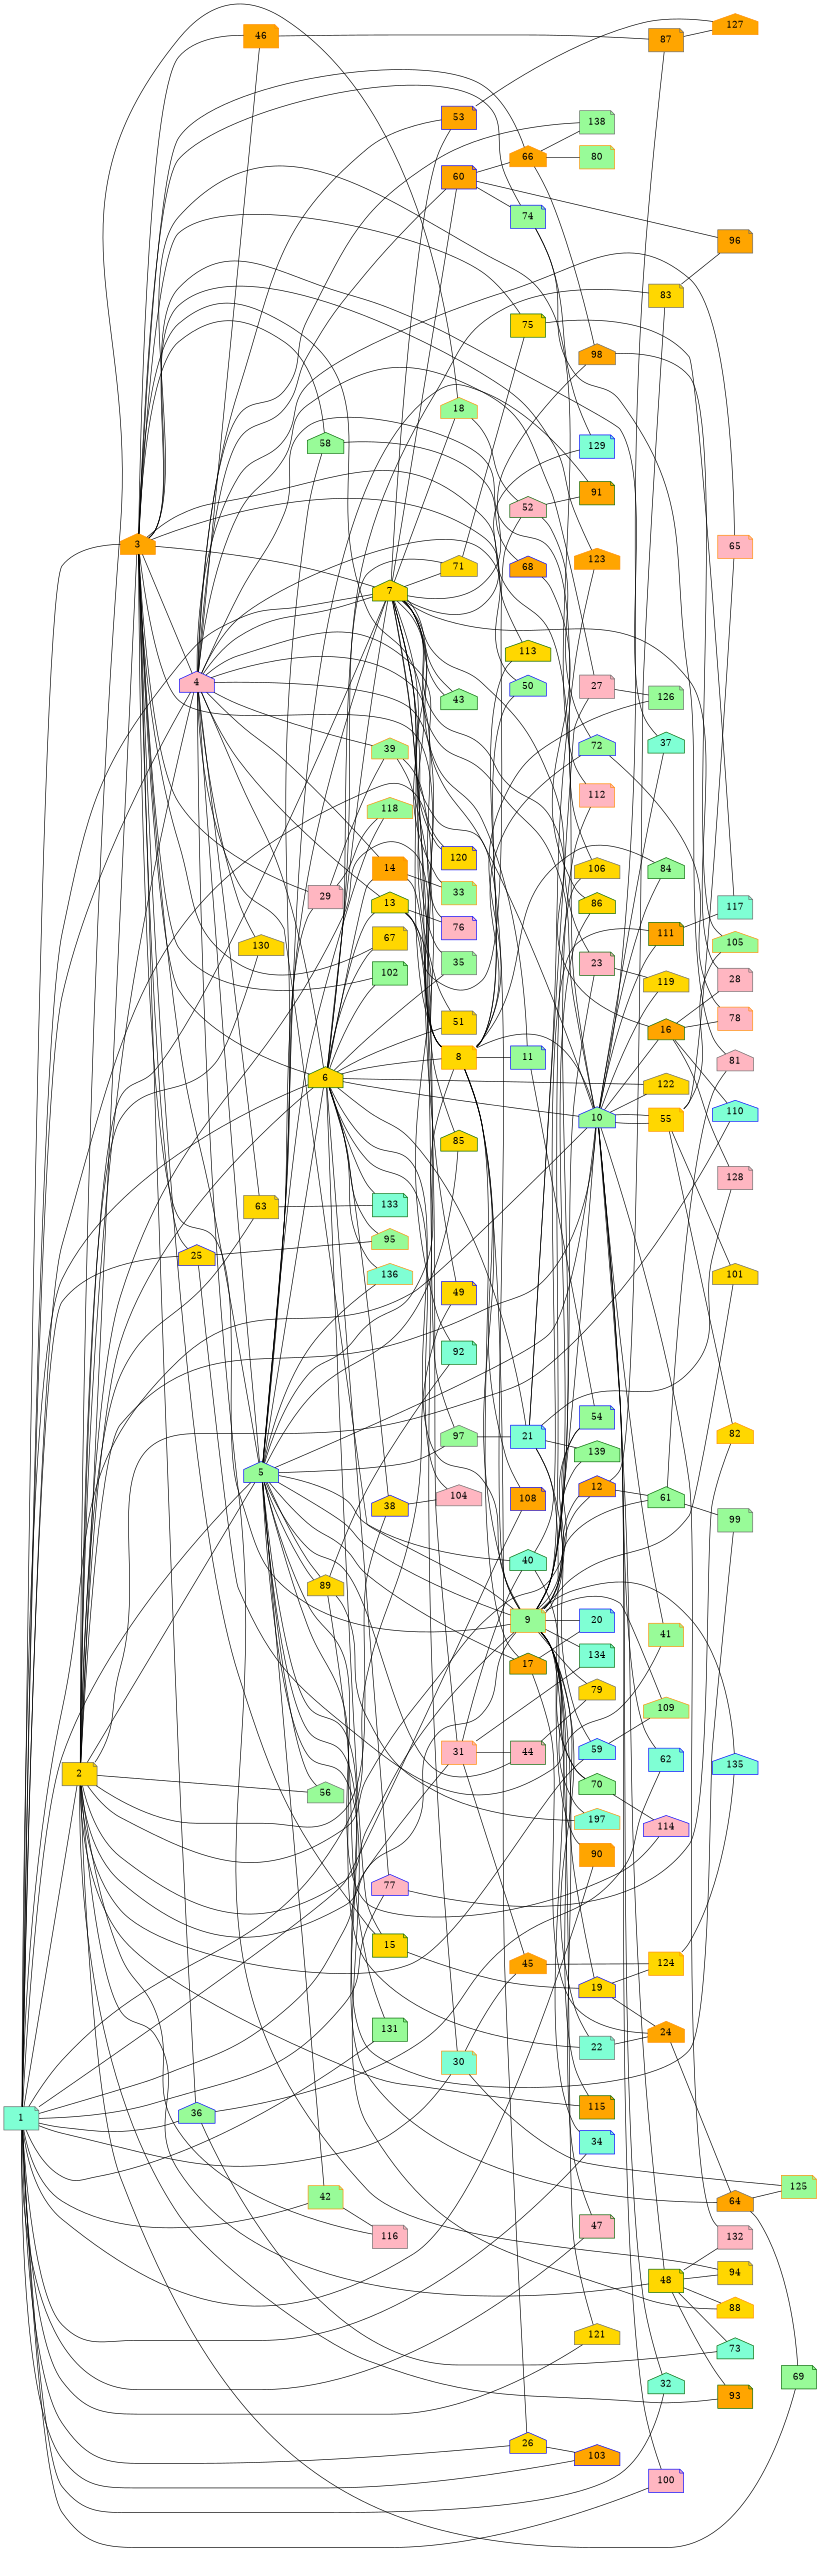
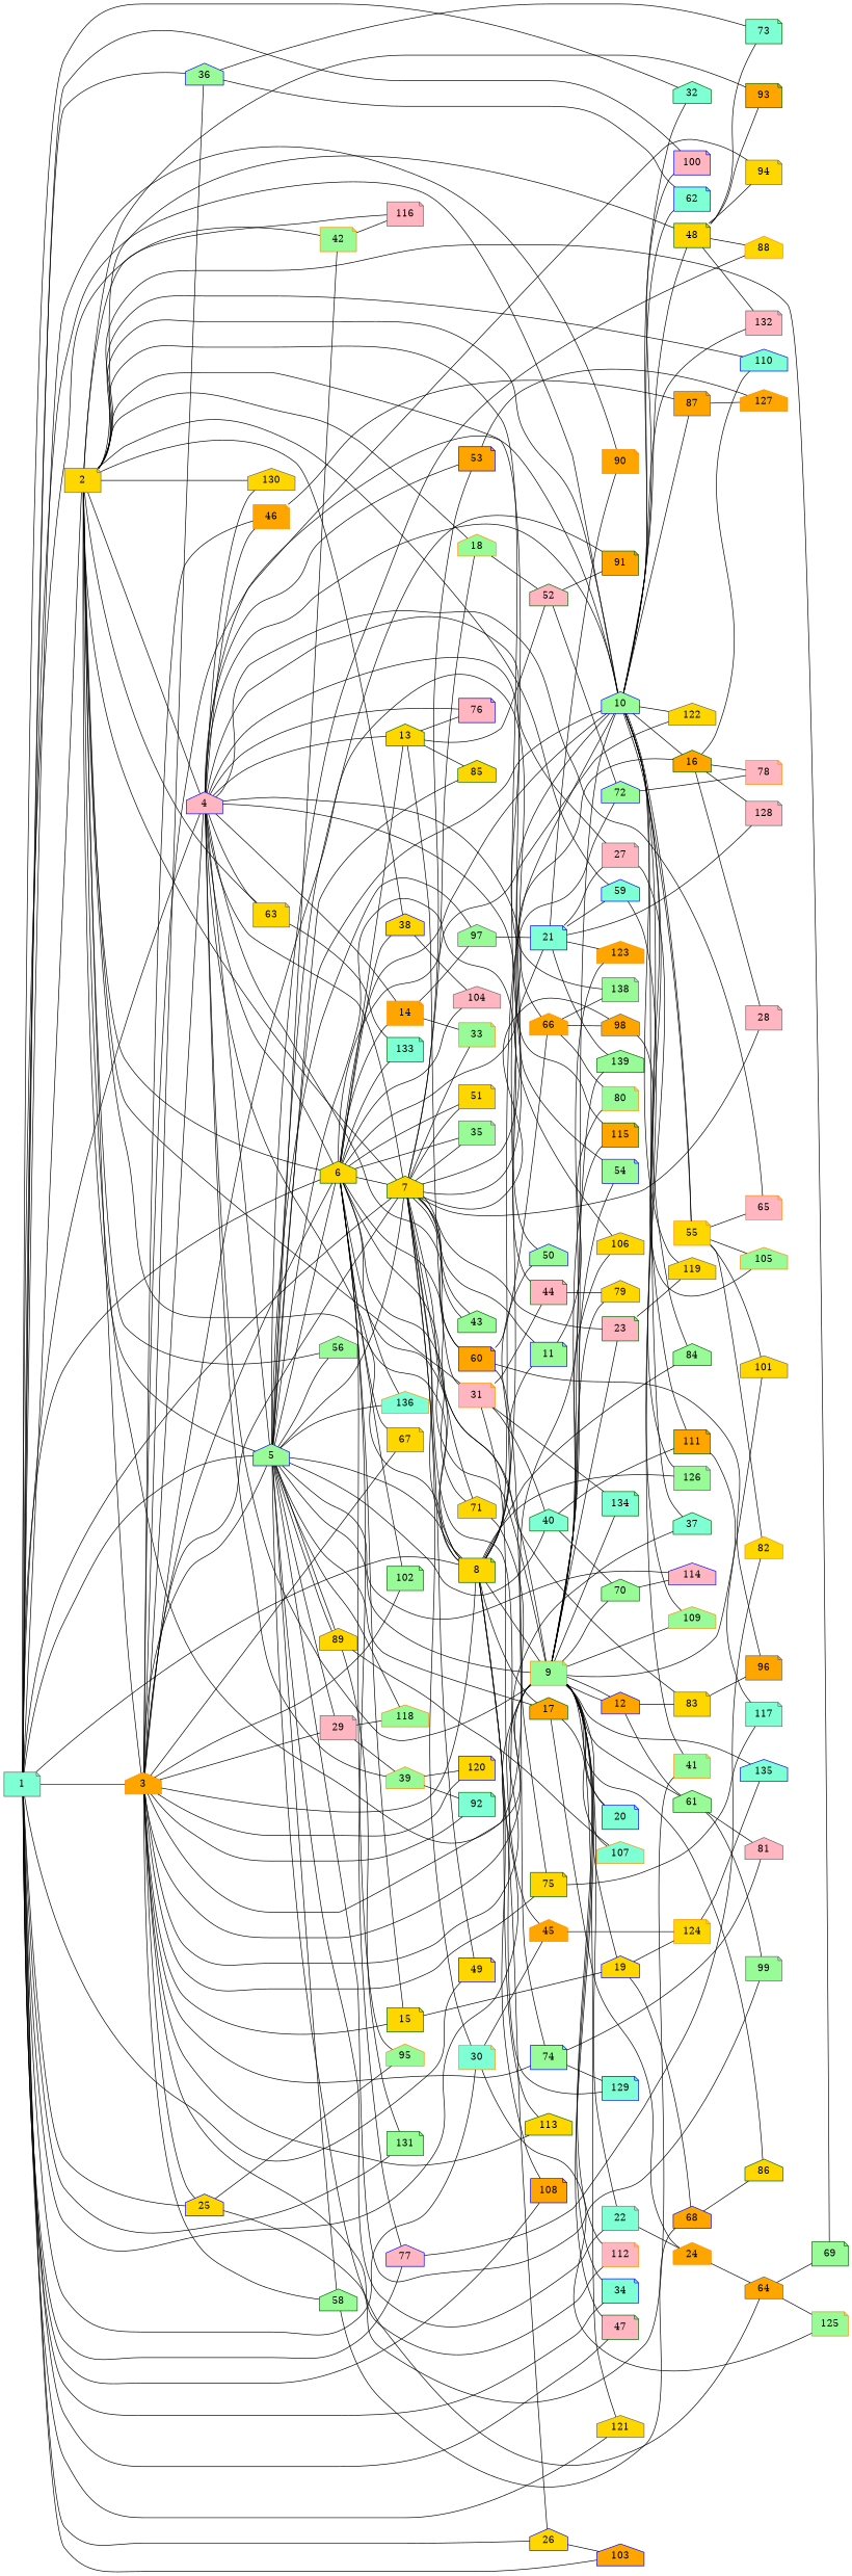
  graph {
    rankdir=LR
    node [color=gray40 fillcolor=gold shape=note style=filled]
    1 [fillcolor=aquamarine]
    2
    3 [color=darkorange fillcolor=orange shape=house]
    4 [color=blue fillcolor=lightpink shape=house]
    5 [color=blue fillcolor=palegreen shape=house]
    6 [color=darkgreen shape=house]
    7 [color=darkgreen shape=house]
-   8 [color=darkorange]
+   8 [color=darkgreen]
    9 [color=darkorange fillcolor=palegreen]
    10 [color=blue fillcolor=palegreen shape=house]
    25 [color=blue shape=house]
    26 [color=blue shape=house]
    30 [color=darkorange fillcolor=aquamarine]
    32 [color=darkgreen fillcolor=aquamarine shape=house]
    34 [color=blue fillcolor=aquamarine]
    36 [color=blue fillcolor=palegreen shape=house]
    42 [color=darkorange fillcolor=palegreen]
    47 [color=darkgreen fillcolor=lightpink]
    49 [color=blue]
    77 [color=blue fillcolor=lightpink shape=house]
    90 [color=darkorange fillcolor=orange]
    100 [color=blue fillcolor=lightpink]
    103 [color=blue fillcolor=orange shape=house]
    108 [color=blue fillcolor=orange]
    121 [shape=house]
    131 [color=darkgreen fillcolor=palegreen]
    18 [color=darkorange fillcolor=palegreen shape=house]
    31 [color=darkorange fillcolor=lightpink]
    38 [color=blue shape=house]
    48 [color=darkgreen]
    54 [color=blue fillcolor=palegreen]
    56 [fillcolor=palegreen shape=house]
    59 [color=blue fillcolor=aquamarine shape=house]
    63
    69 [color=darkgreen fillcolor=palegreen]
    93 [color=darkgreen fillcolor=orange]
    110 [color=blue fillcolor=aquamarine shape=house]
    115 [color=darkgreen fillcolor=orange]
    116 [fillcolor=lightpink]
    130 [shape=house]
    15 [color=darkgreen]
    29 [fillcolor=lightpink]
    37 [color=darkgreen fillcolor=aquamarine shape=house]
    46 [color=darkorange fillcolor=orange]
    58 [color=darkgreen fillcolor=palegreen shape=house]
    66 [color=darkorange fillcolor=orange shape=house]
    67
    74 [color=blue fillcolor=palegreen]
    75 [color=darkgreen]
    92 [color=darkgreen fillcolor=aquamarine]
    102 [color=darkgreen fillcolor=palegreen]
    112 [color=darkorange fillcolor=lightpink]
    113 [color=darkgreen shape=house]
    120 [color=blue]
    123 [color=darkorange fillcolor=orange shape=house]
    13 [color=darkgreen shape=house]
    14 [color=darkorange fillcolor=orange]
    27 [fillcolor=lightpink]
    39 [color=darkorange fillcolor=palegreen shape=house]
    50 [color=blue fillcolor=palegreen shape=house]
    53 [color=blue fillcolor=orange]
    60 [color=blue fillcolor=orange]
    65 [color=darkorange fillcolor=lightpink]
    76 [color=blue fillcolor=lightpink]
    94
    106 [shape=house]
    138 [fillcolor=palegreen]
    17 [color=darkgreen fillcolor=orange shape=house]
    22 [fillcolor=aquamarine]
    40 [color=darkgreen fillcolor=aquamarine shape=house]
    44 [color=darkgreen fillcolor=lightpink]
    64 [fillcolor=orange shape=house]
    85 [color=darkgreen shape=house]
    88 [color=darkorange shape=house]
    89 [shape=house]
    91 [color=darkgreen fillcolor=orange]
    97 [fillcolor=palegreen shape=house]
    99 [fillcolor=palegreen]
    114 [color=blue fillcolor=lightpink shape=house]
    118 [color=darkorange fillcolor=palegreen shape=house]
    136 [color=darkorange fillcolor=aquamarine shape=house]
    21 [color=blue fillcolor=aquamarine]
    35 [fillcolor=palegreen]
    51
    71 [shape=house]
    83
    95 [color=darkorange fillcolor=palegreen shape=house]
    104 [fillcolor=lightpink shape=house]
    122 [shape=house]
    133 [color=darkgreen fillcolor=aquamarine]
    11 [color=blue fillcolor=palegreen]
    16 [color=darkgreen fillcolor=orange shape=house]
    23 [color=darkgreen fillcolor=lightpink]
    28 [fillcolor=lightpink]
    33 [color=darkorange fillcolor=palegreen]
    43 [color=darkgreen fillcolor=palegreen shape=house]
    98 [fillcolor=orange shape=house]
    129 [color=blue fillcolor=aquamarine]
    72 [color=blue fillcolor=palegreen shape=house]
    84 [color=darkgreen fillcolor=palegreen shape=house]
    126 [fillcolor=palegreen]
    12 [color=blue fillcolor=orange shape=house]
    19 [color=blue shape=house]
    20 [color=blue fillcolor=aquamarine]
    61 [color=darkgreen fillcolor=palegreen shape=house]
    70 [color=darkgreen fillcolor=palegreen shape=house]
    79 [shape=house]
    86 [color=darkgreen shape=house]
    101 [shape=house]
-   107 [color=darkorange fillcolor=aquamarine shape=house label=197]
+   107 [color=darkorange fillcolor=aquamarine shape=house]
    109 [color=darkorange fillcolor=palegreen shape=house]
    134 [color=darkgreen fillcolor=aquamarine]
    135 [color=blue fillcolor=aquamarine shape=house]
    n114 [color=darkgreen fillcolor=palegreen label=139 shape=house]
    41 [color=darkorange fillcolor=palegreen]
    55 [color=darkorange]
    62 [color=blue fillcolor=aquamarine]
    87 [fillcolor=orange]
    111 [color=darkgreen fillcolor=orange]
    119 [shape=house]
    132 [fillcolor=lightpink]
    45 [color=darkorange fillcolor=orange shape=house]
    125 [color=darkorange fillcolor=palegreen]
-   73 [color=darkgreen fillcolor=aquamarine shape=house]
+   73 [color=darkgreen fillcolor=aquamarine]
    82 [color=darkorange shape=house]
    52 [color=darkgreen fillcolor=lightpink shape=house]
    68 [color=blue fillcolor=orange shape=house]
    80 [color=darkorange fillcolor=palegreen]
    81 [fillcolor=lightpink shape=house]
    117 [fillcolor=aquamarine]
    127 [color=darkorange fillcolor=orange shape=house]
    96 [fillcolor=orange]
    24 [color=darkorange fillcolor=orange shape=house]
    128 [fillcolor=lightpink]
    78 [color=darkorange fillcolor=lightpink]
    105 [color=darkorange fillcolor=palegreen shape=house]
    124 [color=darkorange]
    1 -- 2
    1 -- 3
    1 -- 4
    1 -- 5
    1 -- 6
    1 -- 7
    1 -- 8
    1 -- 9
    1 -- 10
    1 -- 25
    1 -- 26
    1 -- 30
    1 -- 32
    1 -- 34
    1 -- 36
    1 -- 42
    1 -- 47
    1 -- 49
    1 -- 77
    1 -- 90
    1 -- 100
    1 -- 103
    1 -- 108
    1 -- 121
    1 -- 131
    2 -- 3
    2 -- 4
    2 -- 5
    2 -- 6
    2 -- 7
    2 -- 8
    2 -- 9
    2 -- 10
    2 -- 18
    2 -- 31
    2 -- 38
    2 -- 48
    2 -- 54
    2 -- 56
    2 -- 59
    2 -- 63
    2 -- 69
    2 -- 93
    2 -- 110
    2 -- 115
    2 -- 116
    2 -- 130
    3 -- 4
    3 -- 5
    3 -- 6
    3 -- 7
    3 -- 8
    3 -- 9
    3 -- 10
    3 -- 25
    3 -- 36
    3 -- 15
    3 -- 29
    3 -- 37
    3 -- 46
    3 -- 58
    3 -- 66
    3 -- 67
    3 -- 74
    3 -- 75
-   89 -- 92
+   3 -- 92
    3 -- 102
    3 -- 112
    3 -- 113
    3 -- 120
    3 -- 123
    4 -- 5
    4 -- 6
    4 -- 7
    4 -- 8
    4 -- 9
    4 -- 10
    4 -- 63
    4 -- 130
    4 -- 46
    4 -- 13
    4 -- 14
    4 -- 27
    4 -- 39
    4 -- 50
    4 -- 53
    4 -- 60
    4 -- 65
    4 -- 76
    4 -- 94
    4 -- 106
    4 -- 138
    5 -- 6
    5 -- 7
    5 -- 8
    5 -- 9
    5 -- 10
    5 -- 42
    5 -- 56
    5 -- 29
    5 -- 58
    5 -- 17
    5 -- 22
    5 -- 40
    5 -- 44
    5 -- 64
    5 -- 85
    5 -- 88
    5 -- 89
    5 -- 89
    5 -- 91
    5 -- 97
    5 -- 99
    5 -- 114
    5 -- 118
    5 -- 136
    6 -- 7
    6 -- 8
    6 -- 9
    6 -- 10
    6 -- 77
    6 -- 38
    6 -- 15
    6 -- 67
    6 -- 102
    6 -- 13
    6 -- 14
    6 -- 136
    6 -- 21
    6 -- 35
    6 -- 51
    6 -- 71
    6 -- 83
    6 -- 95
    6 -- 104
    6 -- 122
    6 -- 133
    7 -- 8
    7 -- 9
    7 -- 10
    7 -- 30
    7 -- 49
    7 -- 18
    7 -- 53
    7 -- 60
    7 -- 35
    7 -- 51
    7 -- 71
    7 -- 11
    7 -- 16
    7 -- 23
    7 -- 28
    7 -- 33
    7 -- 43
    7 -- 43
    7 -- 98
    7 -- 129
    8 -- 9
    8 -- 10
    8 -- 26
    8 -- 108
    8 -- 113
    8 -- 50
    8 -- 17
    8 -- 11
    8 -- 72
    8 -- 84
    8 -- 126
    9 -- 10
    9 -- 34
    9 -- 47
    9 -- 121
    9 -- 54
    9 -- 115
    9 -- 112
    9 -- 106
    9 -- 22
    9 -- 23
    9 -- 12
    9 -- 12
    9 -- 19
    9 -- 20
    9 -- 61
    9 -- 70
    9 -- 79
    9 -- 86
    9 -- 101
    9 -- 107
    9 -- 109
    9 -- 134
    9 -- 135
    9 -- n114
    10 -- 32
    10 -- 100
    10 -- 48
    10 -- 37
    10 -- 122
    10 -- 16
    10 -- 84
    10 -- 41
    10 -- 55
    10 -- 55
    10 -- 62
    10 -- 87
    10 -- 111
    10 -- 119
    10 -- 132
    25 -- 95
    25 -- 41
    26 -- 103
    30 -- 45
    30 -- 125
    36 -- 62
    36 -- 73
    42 -- 116
    77 -- 82
    18 -- 52
    31 -- 40
    31 -- 44
    31 -- 134
    31 -- 45
    38 -- 104
    48 -- 93
    48 -- 94
    48 -- 88
    48 -- 132
    48 -- 73
    59 -- 109
    63 -- 133
    15 -- 19
    29 -- 39
    29 -- 118
    46 -- 87
    58 -- 68
    66 -- 138
    66 -- 98
    66 -- 80
    74 -- 129
    74 -- 81
    75 -- 117
    13 -- 31
    13 -- 76
    13 -- 85
    13 -- 52
    14 -- 97
    14 -- 33
    27 -- 126
    39 -- 92
    39 -- 120
    53 -- 127
    60 -- 66
    60 -- 74
    60 -- 96
    17 -- 20
    17 -- 24
    22 -- 24
    40 -- 70
    40 -- 111
    44 -- 79
    64 -- 69
    64 -- 125
    89 -- 131
    89 -- 107
    97 -- 21
    21 -- 90
    21 -- 59
    21 -- 123
    21 -- 27
    21 -- n114
    21 -- 128
    71 -- 75
    83 -- 96
-   11 -- 54
+   11 -- 80
    16 -- 110
    16 -- 28
    16 -- 128
    16 -- 78
    23 -- 119
    98 -- 105
    72 -- 78
    12 -- 83
    12 -- 61
-   19 -- 24
+   19 -- 68
    19 -- 124
    61 -- 99
    61 -- 81
    70 -- 114
    55 -- 65
    55 -- 101
    55 -- 82
    55 -- 105
    87 -- 127
    111 -- 117
    45 -- 124
    52 -- 91
    52 -- 72
    68 -- 86
    24 -- 64
    124 -- 135
  }
